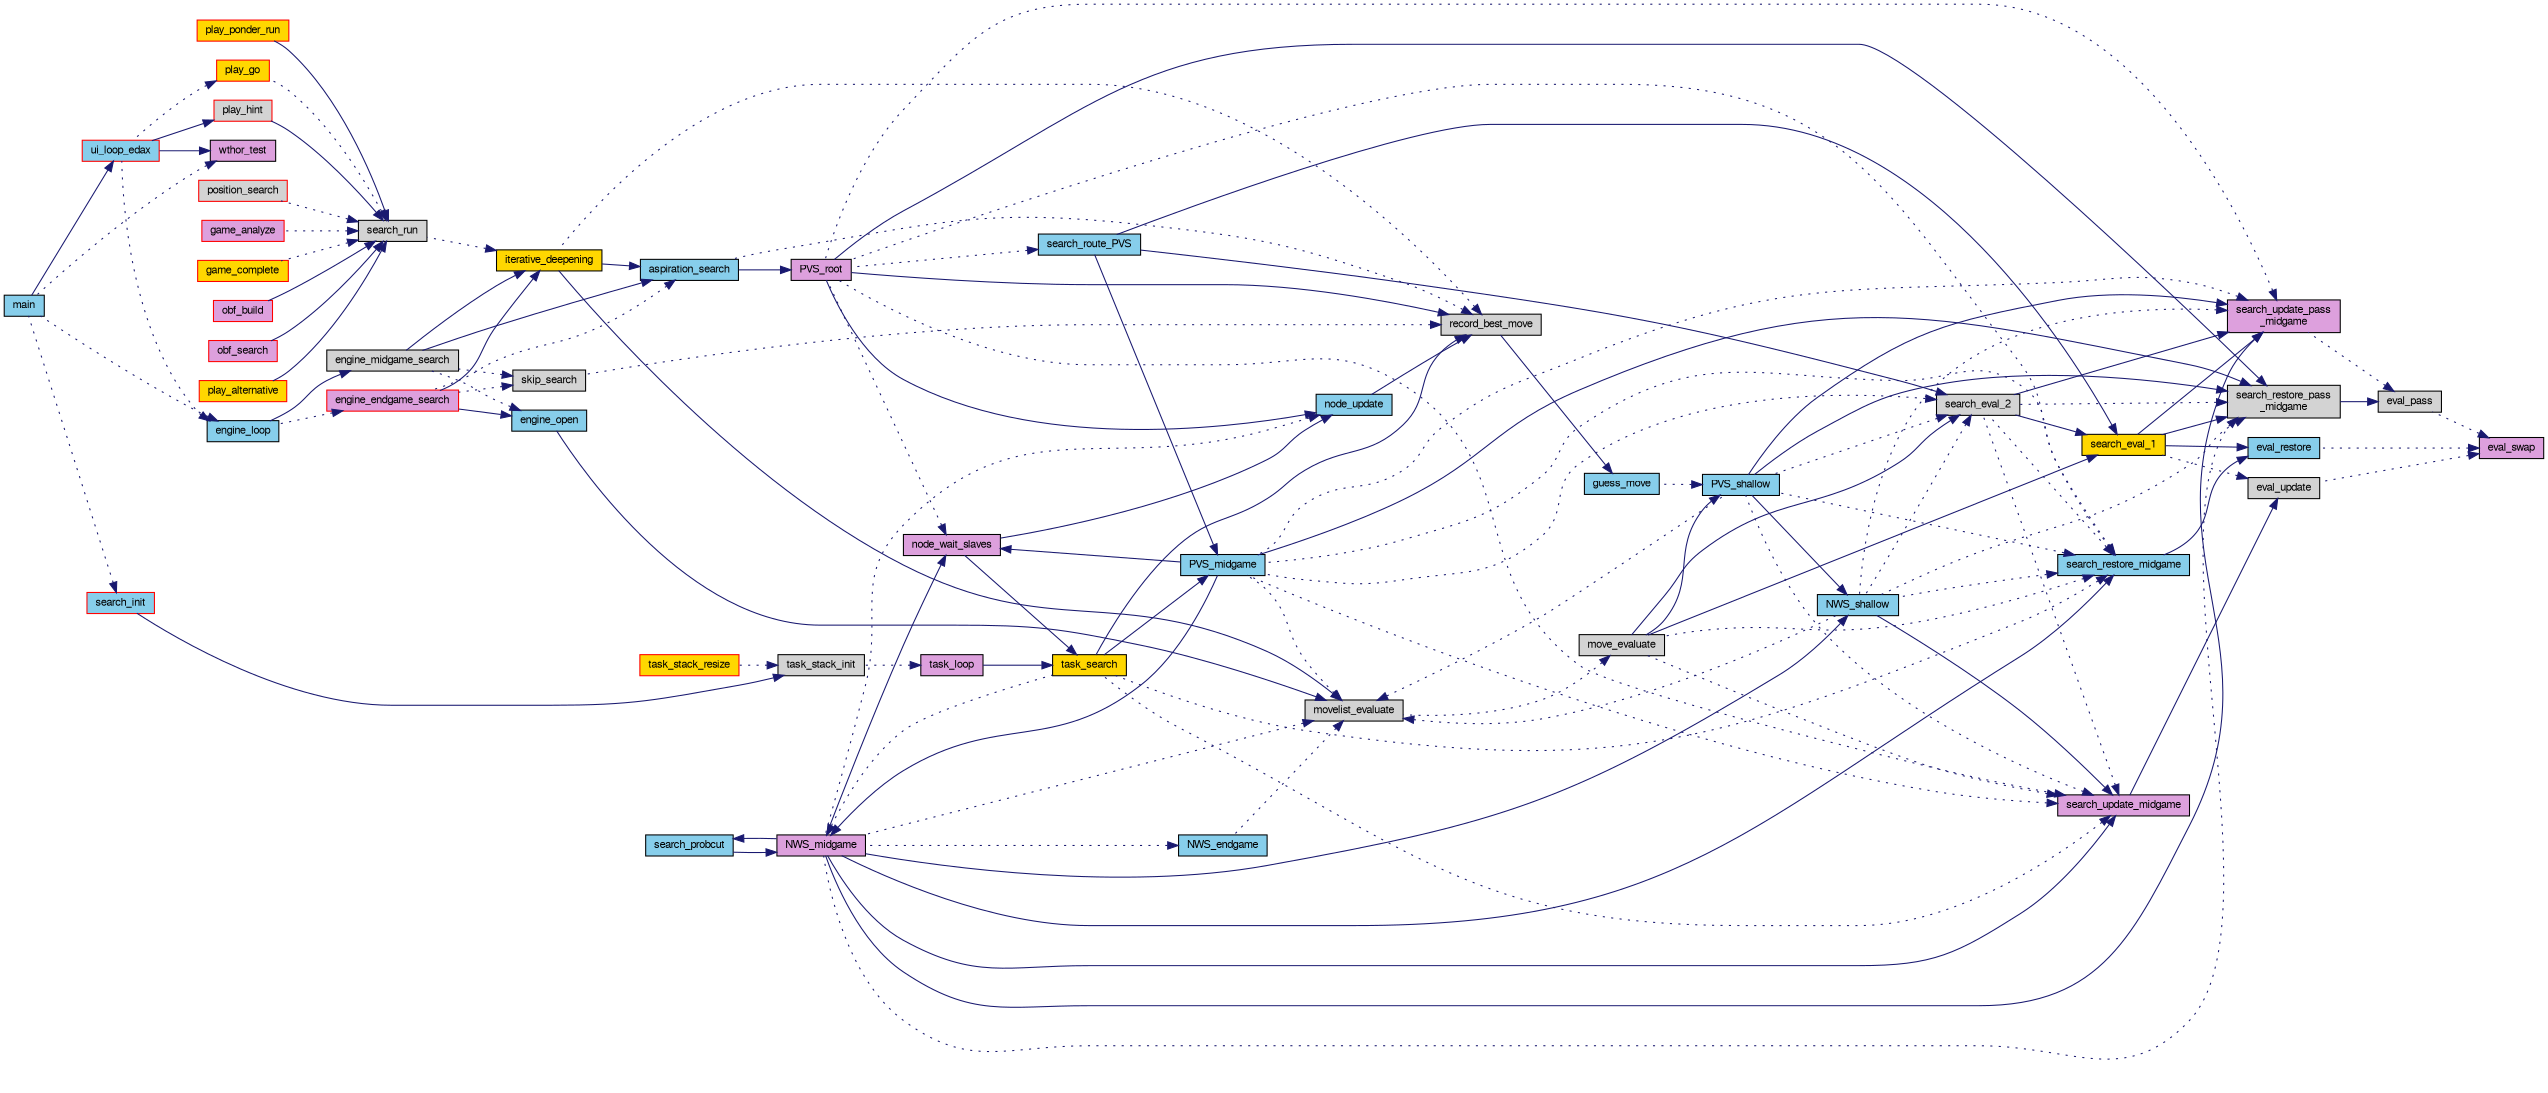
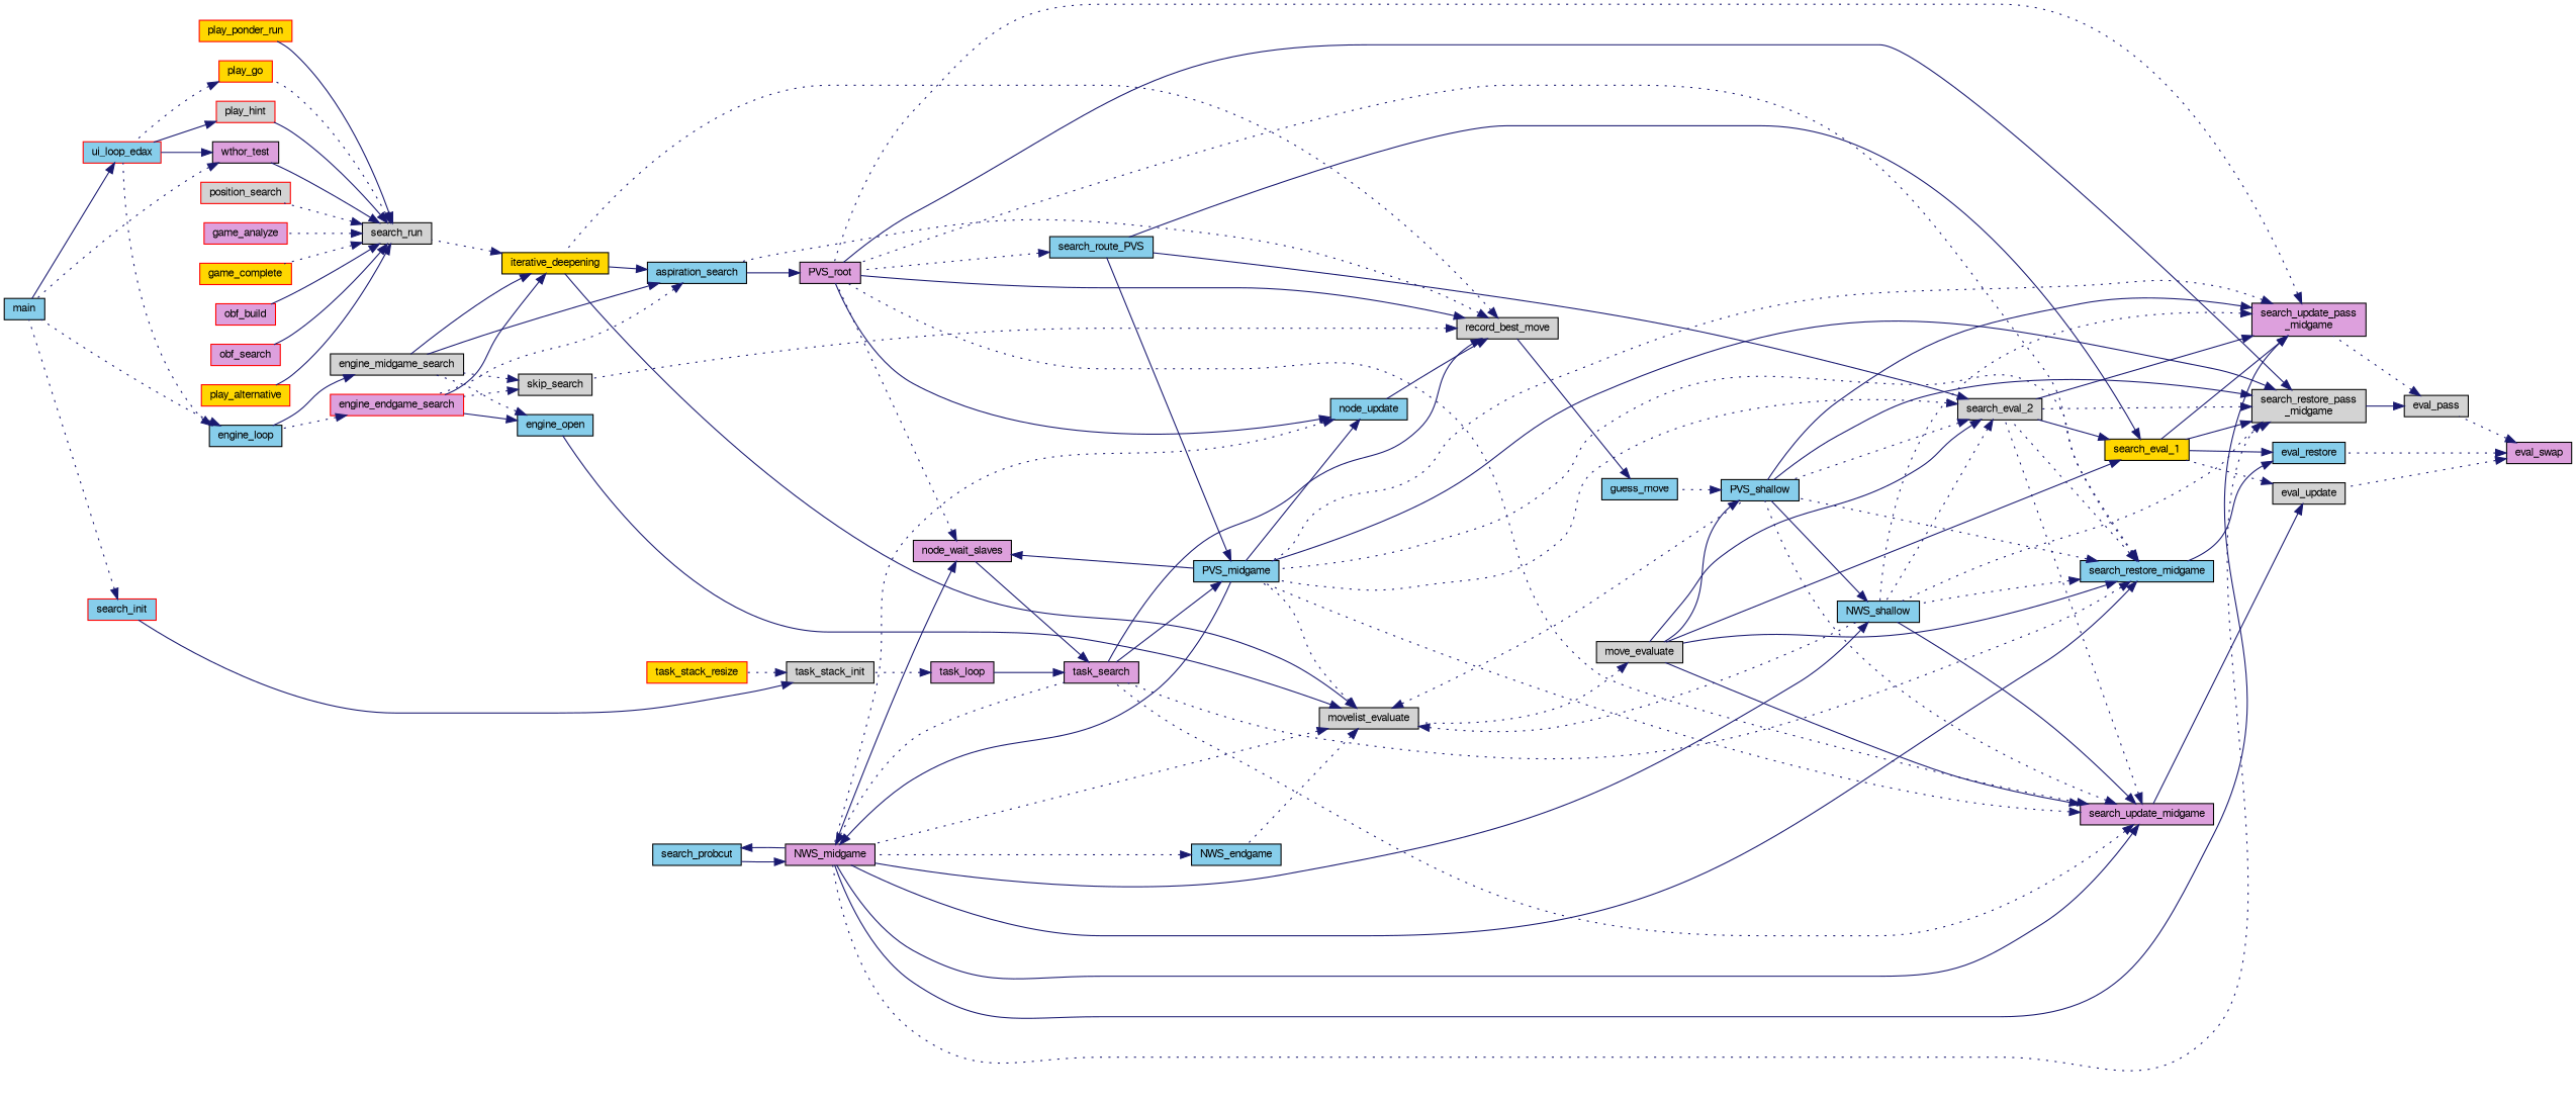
  digraph {
    rankdir=RL
    node [color=black fillcolor=skyblue fontname=FreeSans fontsize=10 shape=record style=filled]
    edge [color=midnightblue dir=back fontname=FreeSans fontsize=10 labelfontname=FreeSans labelfontsize=10 style=dotted]
    n1 [fillcolor=plum fontcolor=black height=0.2 label=eval_swap width=0.4]
    n2 [fillcolor=lightgrey height=0.2 label=eval_pass width=0.4]
    n3 [height=0.2 label=eval_restore width=0.4]
    n4 [fillcolor=lightgrey height=0.2 label=eval_update width=0.4]
    n5 [fillcolor=lightgrey height=0.2 label="search_restore_pass\l_midgame" width=0.4]
    n6 [fillcolor=plum height=0.2 label="search_update_pass\l_midgame" width=0.4]
    n7 [fillcolor=gold height=0.2 label=search_eval_1 width=0.4]
    n8 [height=0.2 label=search_restore_midgame width=0.4]
    n9 [fillcolor=plum height=0.2 label=search_update_midgame width=0.4]
    n10 [fillcolor=plum height=0.2 label=NWS_midgame width=0.4]
    n11 [height=0.2 label=PVS_midgame width=0.4]
    n12 [fillcolor=plum height=0.2 label=PVS_root width=0.4]
    n13 [height=0.2 label=NWS_shallow width=0.4]
    n14 [height=0.2 label=PVS_shallow width=0.4]
    n15 [fillcolor=lightgrey height=0.2 label=search_eval_2 width=0.4]
-   n16 [fillcolor=gold height=0.2 label=task_search width=0.4]
+   n16 [fillcolor=plum height=0.2 label=task_search width=0.4]
    n17 [height=0.2 label=search_probcut width=0.4]
    n18 [height=0.2 label=search_route_PVS width=0.4]
    n19 [height=0.2 label=aspiration_search width=0.4]
    n20 [height=0.2 label=guess_move width=0.4]
    n21 [fillcolor=lightgrey height=0.2 label=move_evaluate width=0.4]
    n22 [fillcolor=plum height=0.2 label=node_wait_slaves width=0.4]
    n23 [fillcolor=plum height=0.2 label=task_loop width=0.4]
    n24 [color=red fillcolor=plum height=0.2 label=engine_endgame_search width=0.4]
    n25 [fillcolor=lightgrey height=0.2 label=engine_midgame_search width=0.4]
    n26 [fillcolor=gold height=0.2 label=iterative_deepening width=0.4]
    n27 [height=0.2 label=engine_loop width=0.4]
    n28 [fillcolor=lightgrey height=0.2 label=search_run width=0.4]
    n29 [height=0.2 label=main width=0.4]
    n30 [color=red height=0.2 label=ui_loop_edax width=0.4]
    n31 [color=red fillcolor=plum height=0.2 label=game_analyze width=0.4]
    n32 [color=red fillcolor=gold height=0.2 label=game_complete width=0.4]
    n33 [color=red fillcolor=plum height=0.2 label=obf_build width=0.4]
    n34 [color=red fillcolor=plum height=0.2 label=obf_search width=0.4]
    n35 [color=red fillcolor=gold height=0.2 label=play_alternative width=0.4]
    n36 [color=red fillcolor=gold height=0.2 label=play_go width=0.4]
    n37 [color=red fillcolor=lightgrey height=0.2 label=play_hint width=0.4]
    n38 [color=red fillcolor=gold height=0.2 label=play_ponder_run width=0.4]
    n39 [color=red fillcolor=lightgrey height=0.2 label=position_search width=0.4]
    n40 [fillcolor=plum height=0.2 label=wthor_test width=0.4]
    n41 [fillcolor=lightgrey height=0.2 label=task_stack_init width=0.4]
    n42 [color=red height=0.2 label=search_init width=0.4]
    n43 [color=red fillcolor=gold height=0.2 label=task_stack_resize width=0.4]
    n44 [fillcolor=lightgrey height=0.2 label=record_best_move width=0.4]
    n45 [fillcolor=lightgrey height=0.2 label=movelist_evaluate width=0.4]
    n46 [height=0.2 label=node_update width=0.4]
    n47 [fillcolor=lightgrey height=0.2 label=skip_search width=0.4]
    n48 [height=0.2 label=engine_open width=0.4]
    n49 [height=0.2 label=NWS_endgame width=0.4]
    n1 -> n2
    n1 -> n3
    n1 -> n4
    n2 -> n5 [style=solid]
    n2 -> n6
    n3 -> n7 [style=solid]
    n3 -> n8 [style=solid]
    n4 -> n7
    n4 -> n9 [style=solid]
    n5 -> n7 [style=solid]
    n5 -> n10
    n5 -> n11 [style=solid]
    n5 -> n12 [style=solid]
    n5 -> n13
    n5 -> n14 [style=solid]
    n5 -> n15
    n6 -> n7 [style=solid]
    n6 -> n10 [style=solid]
    n6 -> n11
    n6 -> n12
    n6 -> n13
    n6 -> n14 [style=solid]
    n6 -> n15 [style=solid]
    n7 -> n15 [style=solid]
    n7 -> n18 [style=solid]
    n7 -> n21 [style=solid]
    n8 -> n10 [style=solid]
    n8 -> n11
    n8 -> n12
    n8 -> n13
    n8 -> n14
    n8 -> n15
    n8 -> n16
-   n8 -> n21
+   n8 -> n21 [style=solid]
    n9 -> n10 [style=solid]
    n9 -> n11
    n9 -> n12
    n9 -> n13 [style=solid]
    n9 -> n14
    n9 -> n15
    n9 -> n16
-   n9 -> n21
+   n9 -> n21 [style=solid]
    n10 -> n11 [style=solid]
    n10 -> n16
    n10 -> n17 [style=solid]
    n11 -> n16 [style=solid]
    n11 -> n18 [style=solid]
    n12 -> n19 [style=solid]
    n13 -> n10 [style=solid]
    n13 -> n14 [style=solid]
    n14 -> n20
    n14 -> n21 [style=solid]
    n15 -> n11
    n15 -> n13
    n15 -> n14
    n15 -> n18 [style=solid]
    n15 -> n21 [style=solid]
    n16 -> n22 [style=solid]
    n16 -> n23 [style=solid]
    n17 -> n10 [style=solid]
    n18 -> n12
    n19 -> n24
    n19 -> n25 [style=solid]
    n19 -> n26 [style=solid]
    n20 -> n44 [style=solid]
    n21 -> n45
    n22 -> n10 [style=solid]
    n22 -> n11 [style=solid]
    n22 -> n12
    n23 -> n41
    n24 -> n27
    n25 -> n27 [style=solid]
    n26 -> n24 [style=solid]
    n26 -> n25 [style=solid]
    n26 -> n28
    n27 -> n29
    n27 -> n30
    n28 -> n31
    n28 -> n32
    n28 -> n33 [style=solid]
    n28 -> n34 [style=solid]
    n28 -> n35 [style=solid]
    n28 -> n36
    n28 -> n37 [style=solid]
    n28 -> n38 [style=solid]
    n28 -> n39
+   n28 -> n40 [style=solid]
    n30 -> n29 [style=solid]
    n36 -> n30
    n37 -> n30 [style=solid]
    n40 -> n29
    n40 -> n30 [style=solid]
    n41 -> n42 [style=solid]
    n41 -> n43
    n42 -> n29
    n44 -> n12 [style=solid]
    n44 -> n16 [style=solid]
    n44 -> n19
    n44 -> n26
    n44 -> n46 [style=solid]
    n44 -> n47
    n45 -> n10
    n45 -> n11
    n45 -> n13
    n45 -> n14
    n45 -> n26 [style=solid]
    n45 -> n48 [style=solid]
    n45 -> n49
    n46 -> n10
-   n46 -> n22 [style=solid]
+   n46 -> n11 [style=solid]
    n46 -> n12 [style=solid]
    n47 -> n24
    n47 -> n25
    n48 -> n24 [style=solid]
    n48 -> n25
    n49 -> n10
  }
